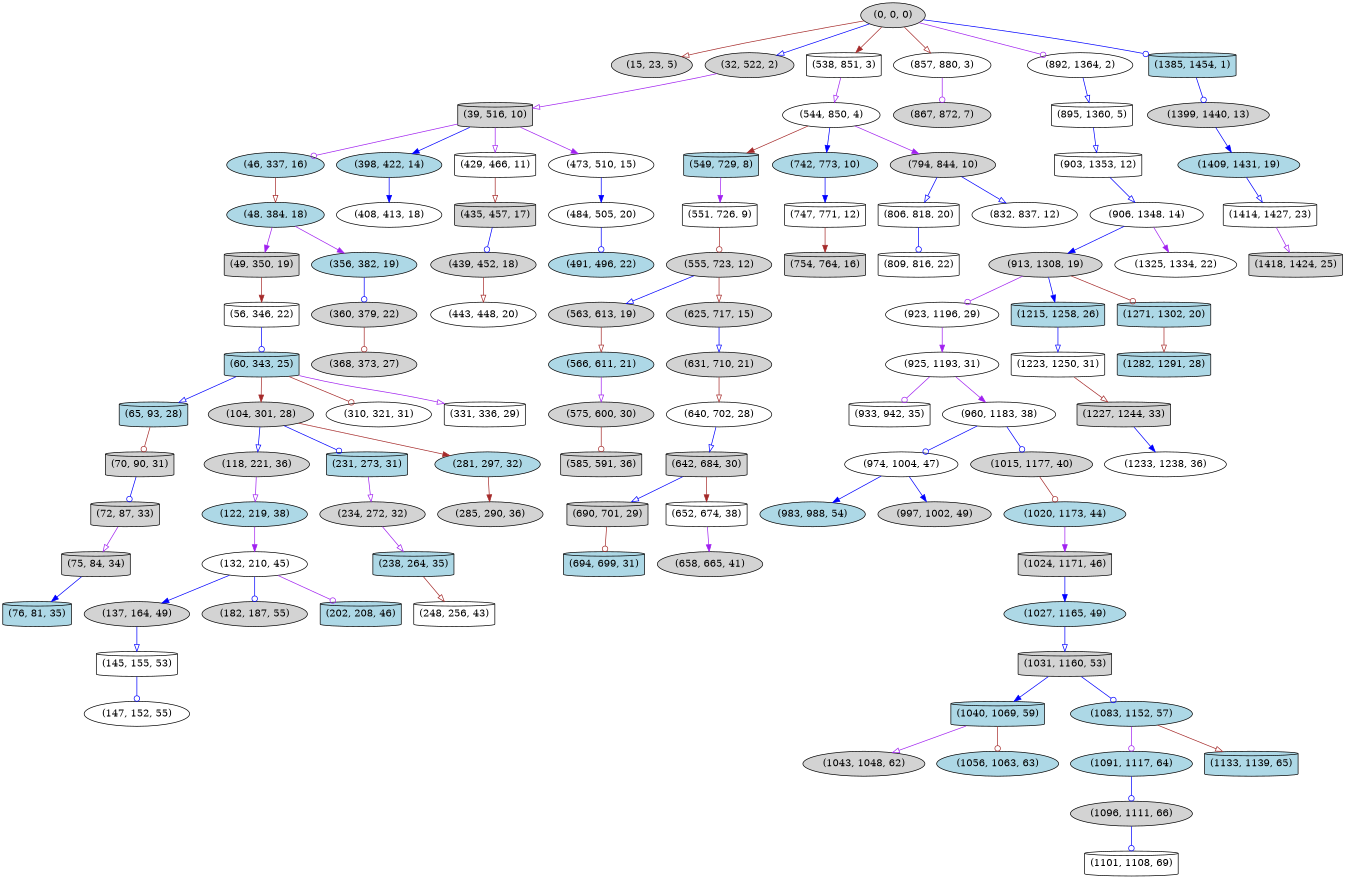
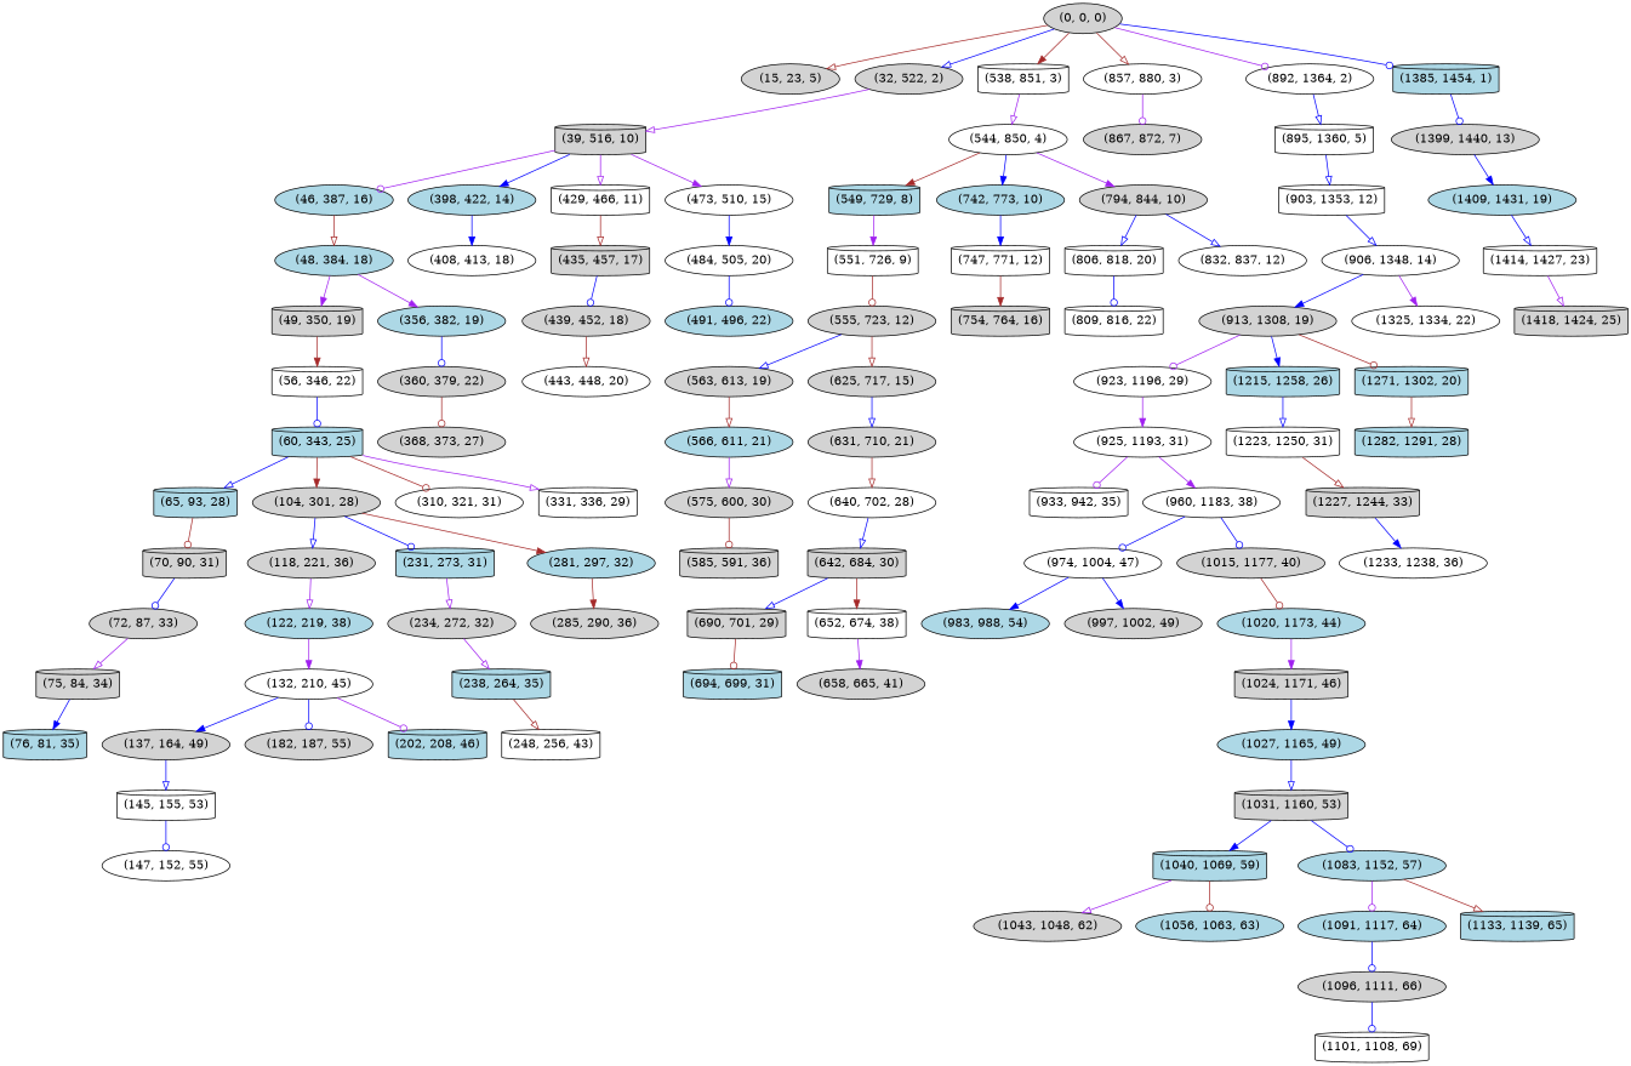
  digraph {
    node [fillcolor=lightgrey shape=ellipse style=filled]
    edge [arrowhead=onormal color=blue]
    "(0, 0, 0)"
    "(15, 23, 5)"
    n3 [label="(32, 522, 2)"]
    "(538, 851, 3)" [fillcolor=white shape=cylinder]
    "(857, 880, 3)" [fillcolor=white]
    "(892, 1364, 2)" [fillcolor=white]
    "(1385, 1454, 1)" [fillcolor=lightblue shape=cylinder]
    "(39, 516, 10)" [shape=cylinder]
    "(544, 850, 4)" [fillcolor=white]
    "(867, 872, 7)"
    "(895, 1360, 5)" [fillcolor=white shape=cylinder]
    "(1399, 1440, 13)"
-   "(46, 387, 16)" [fillcolor=lightblue label="(46, 337, 16)"]
+   "(46, 387, 16)" [fillcolor=lightblue]
    "(398, 422, 14)" [fillcolor=lightblue]
    "(429, 466, 11)" [fillcolor=white shape=cylinder]
    "(473, 510, 15)" [fillcolor=white]
    "(48, 384, 18)" [fillcolor=lightblue]
    "(408, 413, 18)" [fillcolor=white]
    "(435, 457, 17)" [shape=cylinder]
    "(484, 505, 20)" [fillcolor=white]
    "(49, 350, 19)" [shape=cylinder]
    "(356, 382, 19)" [fillcolor=lightblue]
    "(56, 346, 22)" [fillcolor=white shape=cylinder]
    "(360, 379, 22)"
    "(60, 343, 25)" [fillcolor=lightblue shape=cylinder]
    "(65, 93, 28)" [fillcolor=lightblue shape=cylinder]
    "(104, 301, 28)"
    "(310, 321, 31)" [fillcolor=white]
    "(331, 336, 29)" [fillcolor=white shape=cylinder]
    "(70, 90, 31)" [shape=cylinder]
    "(118, 221, 36)"
    "(231, 273, 31)" [fillcolor=lightblue shape=cylinder]
    "(281, 297, 32)" [fillcolor=lightblue]
-   "(72, 87, 33)" [shape=cylinder]
+   "(72, 87, 33)"
    "(75, 84, 34)" [shape=cylinder]
    "(76, 81, 35)" [fillcolor=lightblue shape=cylinder]
    "(122, 219, 38)" [fillcolor=lightblue]
    "(234, 272, 32)"
    "(285, 290, 36)"
    "(132, 210, 45)" [fillcolor=white]
    "(137, 164, 49)"
    "(182, 187, 55)"
    "(202, 208, 46)" [fillcolor=lightblue shape=cylinder]
    "(145, 155, 53)" [fillcolor=white shape=cylinder]
    "(147, 152, 55)" [fillcolor=white]
    "(238, 264, 35)" [fillcolor=lightblue shape=cylinder]
    "(248, 256, 43)" [fillcolor=white shape=cylinder]
    "(368, 373, 27)"
    "(439, 452, 18)"
    "(443, 448, 20)" [fillcolor=white]
    "(491, 496, 22)" [fillcolor=lightblue]
    "(549, 729, 8)" [fillcolor=lightblue shape=cylinder]
    "(742, 773, 10)" [fillcolor=lightblue]
    "(794, 844, 10)"
    "(551, 726, 9)" [fillcolor=white shape=cylinder]
    "(747, 771, 12)" [fillcolor=white shape=cylinder]
    "(806, 818, 20)" [fillcolor=white shape=cylinder]
    "(832, 837, 12)" [fillcolor=white]
    "(555, 723, 12)"
    "(563, 613, 19)"
    "(625, 717, 15)"
    "(566, 611, 21)" [fillcolor=lightblue]
    "(631, 710, 21)"
    "(575, 600, 30)"
    "(585, 591, 36)" [shape=cylinder]
    "(640, 702, 28)" [fillcolor=white]
    "(642, 684, 30)" [shape=cylinder]
    "(690, 701, 29)" [shape=cylinder]
    "(652, 674, 38)" [fillcolor=white shape=cylinder]
    "(694, 699, 31)" [fillcolor=lightblue shape=cylinder]
    "(658, 665, 41)"
    "(754, 764, 16)" [shape=cylinder]
    "(809, 816, 22)" [fillcolor=white shape=cylinder]
    "(903, 1353, 12)" [fillcolor=white shape=cylinder]
    "(906, 1348, 14)" [fillcolor=white]
    "(913, 1308, 19)"
    "(1325, 1334, 22)" [fillcolor=white]
    "(923, 1196, 29)" [fillcolor=white]
    "(1215, 1258, 26)" [fillcolor=lightblue shape=cylinder]
    "(1271, 1302, 20)" [fillcolor=lightblue shape=cylinder]
    "(925, 1193, 31)" [fillcolor=white]
    "(1223, 1250, 31)" [fillcolor=white shape=cylinder]
    "(1282, 1291, 28)" [fillcolor=lightblue shape=cylinder]
    "(933, 942, 35)" [fillcolor=white shape=cylinder]
    "(960, 1183, 38)" [fillcolor=white]
    "(974, 1004, 47)" [fillcolor=white]
    "(1015, 1177, 40)"
    "(983, 988, 54)" [fillcolor=lightblue]
    "(997, 1002, 49)"
    "(1020, 1173, 44)" [fillcolor=lightblue]
    "(1024, 1171, 46)" [shape=cylinder]
    "(1027, 1165, 49)" [fillcolor=lightblue]
    "(1031, 1160, 53)" [shape=cylinder]
    "(1040, 1069, 59)" [fillcolor=lightblue shape=cylinder]
    "(1083, 1152, 57)" [fillcolor=lightblue]
    "(1043, 1048, 62)"
    "(1056, 1063, 63)" [fillcolor=lightblue]
    "(1091, 1117, 64)" [fillcolor=lightblue]
    "(1133, 1139, 65)" [fillcolor=lightblue shape=cylinder]
    "(1096, 1111, 66)"
    "(1101, 1108, 69)" [fillcolor=white shape=cylinder]
    "(1227, 1244, 33)" [shape=cylinder]
    "(1233, 1238, 36)" [fillcolor=white]
    "(1409, 1431, 19)" [fillcolor=lightblue]
    "(1414, 1427, 23)" [fillcolor=white shape=cylinder]
    "(1418, 1424, 25)" [shape=cylinder]
    "(0, 0, 0)" -> "(15, 23, 5)" [color=brown]
    "(0, 0, 0)" -> n3
    "(0, 0, 0)" -> "(538, 851, 3)" [arrowhead=normal color=brown]
    "(0, 0, 0)" -> "(857, 880, 3)" [color=brown]
    "(0, 0, 0)" -> "(892, 1364, 2)" [arrowhead=odot color=purple]
    "(0, 0, 0)" -> "(1385, 1454, 1)" [arrowhead=odot]
    n3 -> "(39, 516, 10)" [color=purple]
    "(538, 851, 3)" -> "(544, 850, 4)" [color=purple]
    "(857, 880, 3)" -> "(867, 872, 7)" [arrowhead=odot color=purple]
    "(892, 1364, 2)" -> "(895, 1360, 5)"
    "(1385, 1454, 1)" -> "(1399, 1440, 13)" [arrowhead=odot]
    "(39, 516, 10)" -> "(46, 387, 16)" [arrowhead=odot color=purple]
    "(39, 516, 10)" -> "(398, 422, 14)" [arrowhead=normal]
    "(39, 516, 10)" -> "(429, 466, 11)" [color=purple]
    "(39, 516, 10)" -> "(473, 510, 15)" [arrowhead=normal color=purple]
    "(544, 850, 4)" -> "(549, 729, 8)" [arrowhead=normal color=brown]
    "(544, 850, 4)" -> "(742, 773, 10)" [arrowhead=normal]
    "(544, 850, 4)" -> "(794, 844, 10)" [arrowhead=normal color=purple]
    "(895, 1360, 5)" -> "(903, 1353, 12)"
    "(1399, 1440, 13)" -> "(1409, 1431, 19)" [arrowhead=normal]
    "(46, 387, 16)" -> "(48, 384, 18)" [color=brown]
    "(398, 422, 14)" -> "(408, 413, 18)" [arrowhead=normal]
    "(429, 466, 11)" -> "(435, 457, 17)" [color=brown]
    "(473, 510, 15)" -> "(484, 505, 20)" [arrowhead=normal]
    "(48, 384, 18)" -> "(49, 350, 19)" [arrowhead=normal color=purple]
    "(48, 384, 18)" -> "(356, 382, 19)" [arrowhead=normal color=purple]
    "(435, 457, 17)" -> "(439, 452, 18)" [arrowhead=odot]
    "(484, 505, 20)" -> "(491, 496, 22)" [arrowhead=odot]
    "(49, 350, 19)" -> "(56, 346, 22)" [arrowhead=normal color=brown]
    "(356, 382, 19)" -> "(360, 379, 22)" [arrowhead=odot]
    "(56, 346, 22)" -> "(60, 343, 25)" [arrowhead=odot]
    "(360, 379, 22)" -> "(368, 373, 27)" [arrowhead=odot color=brown]
    "(60, 343, 25)" -> "(65, 93, 28)"
    "(60, 343, 25)" -> "(104, 301, 28)" [arrowhead=normal color=brown]
    "(60, 343, 25)" -> "(310, 321, 31)" [arrowhead=odot color=brown]
    "(60, 343, 25)" -> "(331, 336, 29)" [color=purple]
    "(65, 93, 28)" -> "(70, 90, 31)" [arrowhead=odot color=brown]
    "(104, 301, 28)" -> "(118, 221, 36)"
    "(104, 301, 28)" -> "(231, 273, 31)" [arrowhead=odot]
    "(104, 301, 28)" -> "(281, 297, 32)" [arrowhead=normal color=brown]
    "(70, 90, 31)" -> "(72, 87, 33)" [arrowhead=odot]
    "(118, 221, 36)" -> "(122, 219, 38)" [color=purple]
    "(231, 273, 31)" -> "(234, 272, 32)" [color=purple]
    "(281, 297, 32)" -> "(285, 290, 36)" [arrowhead=normal color=brown]
    "(72, 87, 33)" -> "(75, 84, 34)" [color=purple]
    "(75, 84, 34)" -> "(76, 81, 35)" [arrowhead=normal]
    "(122, 219, 38)" -> "(132, 210, 45)" [arrowhead=normal color=purple]
    "(234, 272, 32)" -> "(238, 264, 35)" [color=purple]
    "(132, 210, 45)" -> "(137, 164, 49)" [arrowhead=normal]
    "(132, 210, 45)" -> "(182, 187, 55)" [arrowhead=odot]
    "(132, 210, 45)" -> "(202, 208, 46)" [arrowhead=odot color=purple]
    "(137, 164, 49)" -> "(145, 155, 53)"
    "(145, 155, 53)" -> "(147, 152, 55)" [arrowhead=odot]
    "(238, 264, 35)" -> "(248, 256, 43)" [color=brown]
    "(439, 452, 18)" -> "(443, 448, 20)" [color=brown]
    "(549, 729, 8)" -> "(551, 726, 9)" [arrowhead=normal color=purple]
    "(742, 773, 10)" -> "(747, 771, 12)" [arrowhead=normal]
    "(794, 844, 10)" -> "(806, 818, 20)"
    "(794, 844, 10)" -> "(832, 837, 12)"
    "(551, 726, 9)" -> "(555, 723, 12)" [arrowhead=odot color=brown]
    "(747, 771, 12)" -> "(754, 764, 16)" [arrowhead=normal color=brown]
    "(806, 818, 20)" -> "(809, 816, 22)" [arrowhead=odot]
    "(555, 723, 12)" -> "(563, 613, 19)"
    "(555, 723, 12)" -> "(625, 717, 15)" [color=brown]
    "(563, 613, 19)" -> "(566, 611, 21)" [color=brown]
    "(625, 717, 15)" -> "(631, 710, 21)"
    "(566, 611, 21)" -> "(575, 600, 30)" [color=purple]
    "(631, 710, 21)" -> "(640, 702, 28)" [color=brown]
    "(575, 600, 30)" -> "(585, 591, 36)" [arrowhead=odot color=brown]
    "(640, 702, 28)" -> "(642, 684, 30)"
    "(642, 684, 30)" -> "(690, 701, 29)"
    "(642, 684, 30)" -> "(652, 674, 38)" [arrowhead=normal color=brown]
    "(690, 701, 29)" -> "(694, 699, 31)" [arrowhead=odot color=brown]
    "(652, 674, 38)" -> "(658, 665, 41)" [arrowhead=normal color=purple]
    "(903, 1353, 12)" -> "(906, 1348, 14)"
    "(906, 1348, 14)" -> "(913, 1308, 19)" [arrowhead=normal]
    "(906, 1348, 14)" -> "(1325, 1334, 22)" [arrowhead=normal color=purple]
    "(913, 1308, 19)" -> "(923, 1196, 29)" [arrowhead=odot color=purple]
    "(913, 1308, 19)" -> "(1215, 1258, 26)" [arrowhead=normal]
    "(913, 1308, 19)" -> "(1271, 1302, 20)" [arrowhead=odot color=brown]
    "(923, 1196, 29)" -> "(925, 1193, 31)" [arrowhead=normal color=purple]
    "(1215, 1258, 26)" -> "(1223, 1250, 31)"
    "(1271, 1302, 20)" -> "(1282, 1291, 28)" [color=brown]
    "(925, 1193, 31)" -> "(933, 942, 35)" [arrowhead=odot color=purple]
    "(925, 1193, 31)" -> "(960, 1183, 38)" [arrowhead=normal color=purple]
    "(1223, 1250, 31)" -> "(1227, 1244, 33)" [color=brown]
    "(960, 1183, 38)" -> "(974, 1004, 47)" [arrowhead=odot]
    "(960, 1183, 38)" -> "(1015, 1177, 40)" [arrowhead=odot]
    "(974, 1004, 47)" -> "(983, 988, 54)" [arrowhead=normal]
    "(974, 1004, 47)" -> "(997, 1002, 49)" [arrowhead=normal]
    "(1015, 1177, 40)" -> "(1020, 1173, 44)" [arrowhead=odot color=brown]
    "(1020, 1173, 44)" -> "(1024, 1171, 46)" [arrowhead=normal color=purple]
    "(1024, 1171, 46)" -> "(1027, 1165, 49)" [arrowhead=normal]
    "(1027, 1165, 49)" -> "(1031, 1160, 53)"
    "(1031, 1160, 53)" -> "(1040, 1069, 59)" [arrowhead=normal]
    "(1031, 1160, 53)" -> "(1083, 1152, 57)" [arrowhead=odot]
    "(1040, 1069, 59)" -> "(1043, 1048, 62)" [color=purple]
    "(1040, 1069, 59)" -> "(1056, 1063, 63)" [arrowhead=odot color=brown]
    "(1083, 1152, 57)" -> "(1091, 1117, 64)" [arrowhead=odot color=purple]
    "(1083, 1152, 57)" -> "(1133, 1139, 65)" [color=brown]
    "(1091, 1117, 64)" -> "(1096, 1111, 66)" [arrowhead=odot]
    "(1096, 1111, 66)" -> "(1101, 1108, 69)" [arrowhead=odot]
    "(1227, 1244, 33)" -> "(1233, 1238, 36)" [arrowhead=normal]
    "(1409, 1431, 19)" -> "(1414, 1427, 23)"
    "(1414, 1427, 23)" -> "(1418, 1424, 25)" [color=purple]
  }
